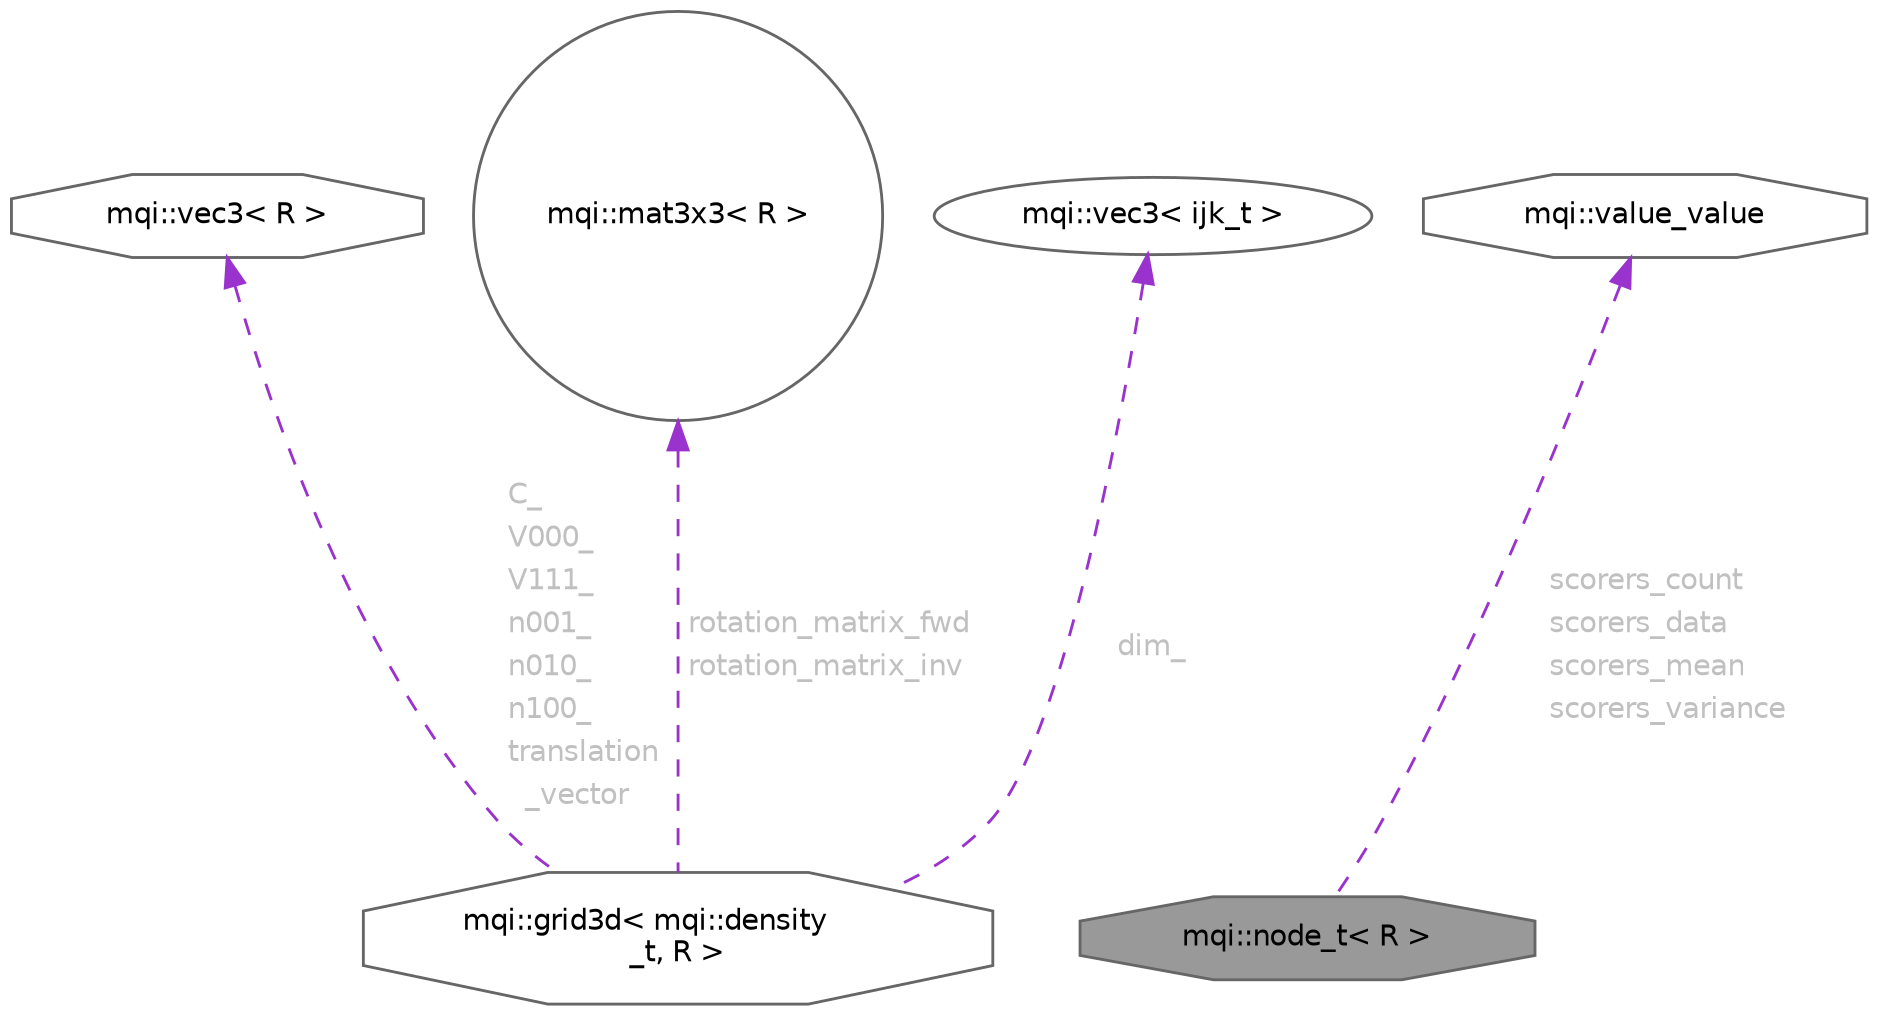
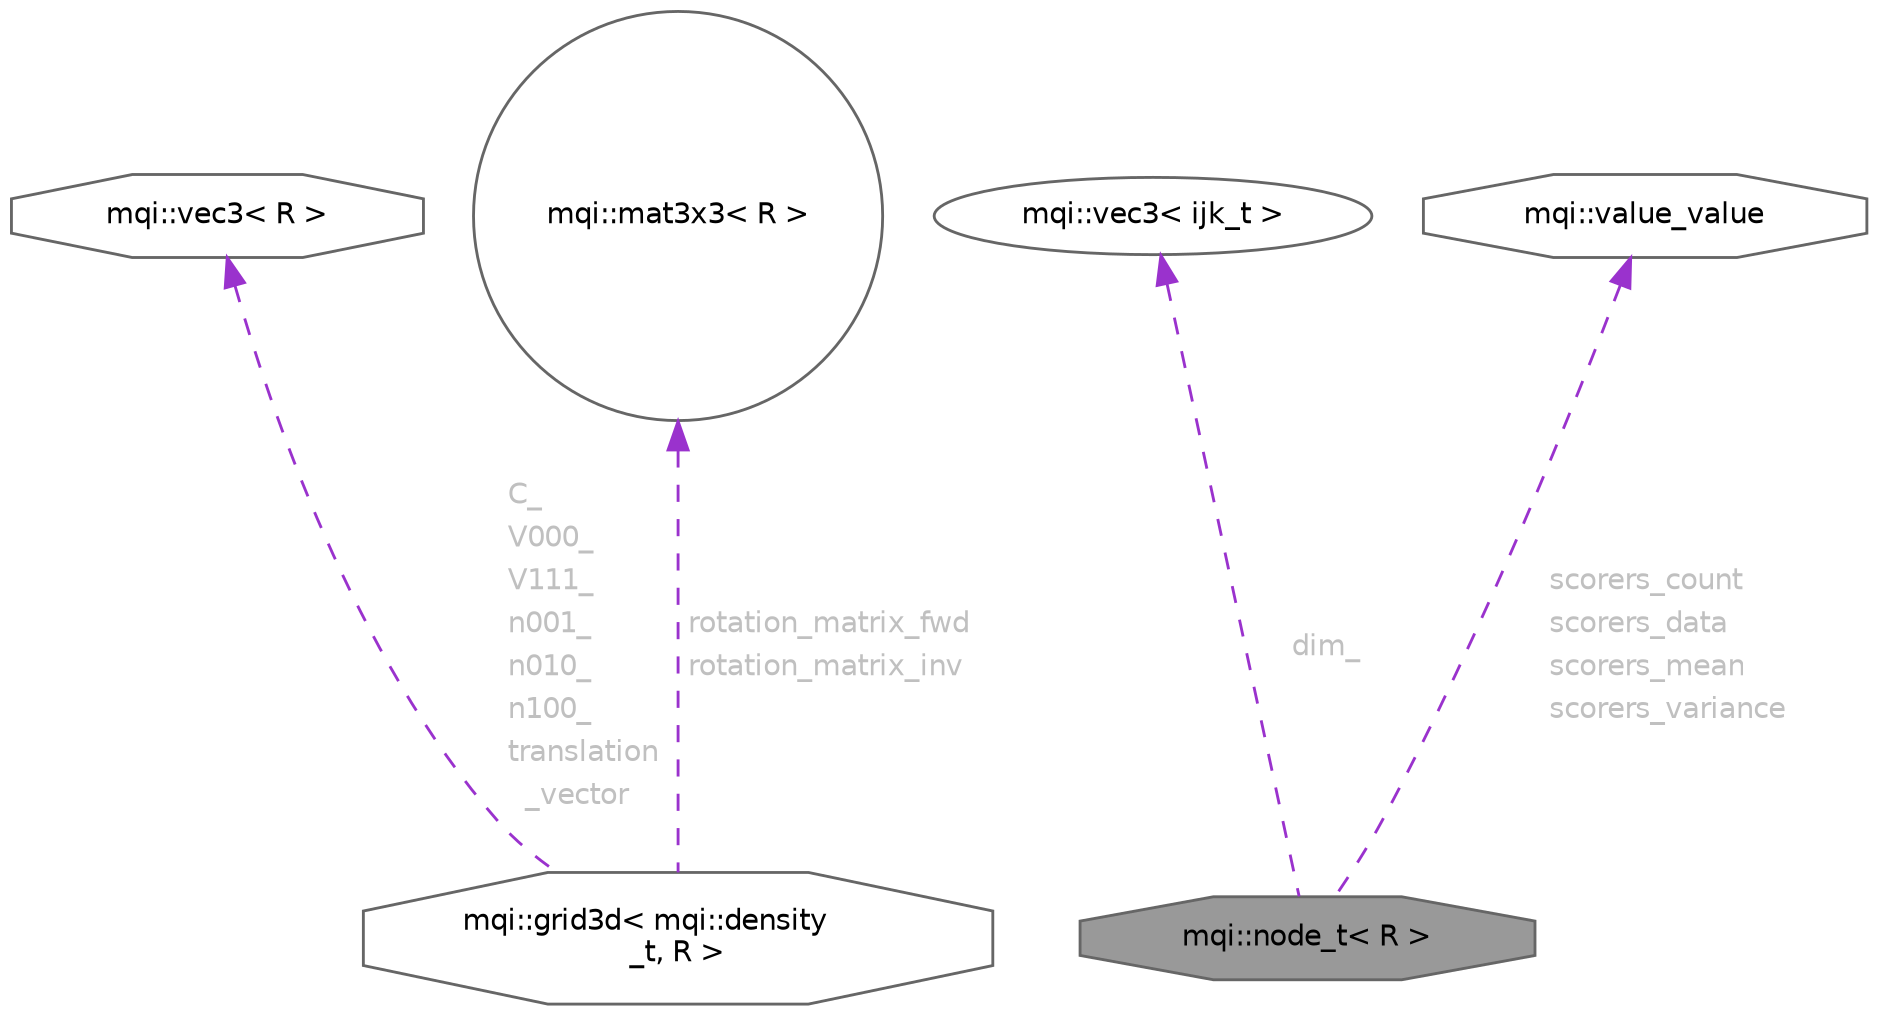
  digraph {
    node [color=gray40 fillcolor=white fontname=Helvetica fontsize=10 shape=octagon style=filled]
    edge [color=darkorchid3 dir=back fontcolor=grey fontname=Helvetica fontsize=10 labelfontname=Helvetica labelfontsize=10 style=dashed]
    n1 [fillcolor=grey60 fontcolor=black height=0.2 label="mqi::node_t\< R \>" width=0.4]
    n2 [height=0.2 label="mqi::grid3d\< mqi::density\l_t, R \>" width=0.4]
    n3 [height=0.2 label="mqi::vec3\< ijk_t \>" shape=ellipse width=0.4]
    n4 [height=0.2 label="mqi::vec3\< R \>" width=0.4]
    n5 [height=0.2 label="mqi::mat3x3\< R \>" shape=circle width=0.4]
    n6 [height=0.2 label="mqi::value_value" width=0.4]
-   n3 -> n2 [label=<<TABLE CELLBORDER="0" BORDER="0"><TR><TD VALIGN="top" ALIGN="LEFT" CELLPADDING="1" CELLSPACING="0">dim_</TD></TR> </TABLE>>]
+   n3 -> n1 [label=<<TABLE CELLBORDER="0" BORDER="0"><TR><TD VALIGN="top" ALIGN="LEFT" CELLPADDING="1" CELLSPACING="0">dim_</TD></TR> </TABLE>>]
    n4 -> n2 [label=<<TABLE CELLBORDER="0" BORDER="0"><TR><TD VALIGN="top" ALIGN="LEFT" CELLPADDING="1" CELLSPACING="0">C_</TD></TR> <TR><TD VALIGN="top" ALIGN="LEFT" CELLPADDING="1" CELLSPACING="0">V000_</TD></TR> <TR><TD VALIGN="top" ALIGN="LEFT" CELLPADDING="1" CELLSPACING="0">V111_</TD></TR> <TR><TD VALIGN="top" ALIGN="LEFT" CELLPADDING="1" CELLSPACING="0">n001_</TD></TR> <TR><TD VALIGN="top" ALIGN="LEFT" CELLPADDING="1" CELLSPACING="0">n010_</TD></TR> <TR><TD VALIGN="top" ALIGN="LEFT" CELLPADDING="1" CELLSPACING="0">n100_</TD></TR> <TR><TD VALIGN="top" ALIGN="LEFT" CELLPADDING="1" CELLSPACING="0">translation</TD></TR> <TR><TD VALIGN="top" ALIGN="LEFT" CELLPADDING="1" CELLSPACING="0">&nbsp;&nbsp;_vector</TD></TR> </TABLE>>]
    n5 -> n2 [label=<<TABLE CELLBORDER="0" BORDER="0"><TR><TD VALIGN="top" ALIGN="LEFT" CELLPADDING="1" CELLSPACING="0">rotation_matrix_fwd</TD></TR> <TR><TD VALIGN="top" ALIGN="LEFT" CELLPADDING="1" CELLSPACING="0">rotation_matrix_inv</TD></TR> </TABLE>>]
    n6 -> n1 [label=<<TABLE CELLBORDER="0" BORDER="0"><TR><TD VALIGN="top" ALIGN="LEFT" CELLPADDING="1" CELLSPACING="0">scorers_count</TD></TR> <TR><TD VALIGN="top" ALIGN="LEFT" CELLPADDING="1" CELLSPACING="0">scorers_data</TD></TR> <TR><TD VALIGN="top" ALIGN="LEFT" CELLPADDING="1" CELLSPACING="0">scorers_mean</TD></TR> <TR><TD VALIGN="top" ALIGN="LEFT" CELLPADDING="1" CELLSPACING="0">scorers_variance</TD></TR> </TABLE>>]
  }
